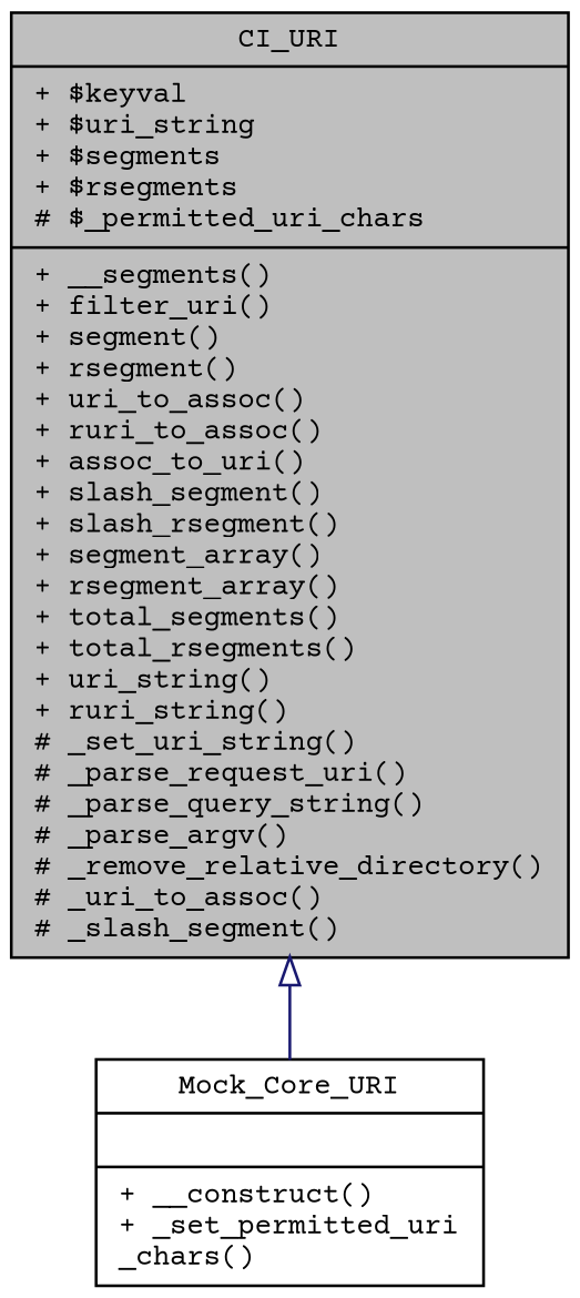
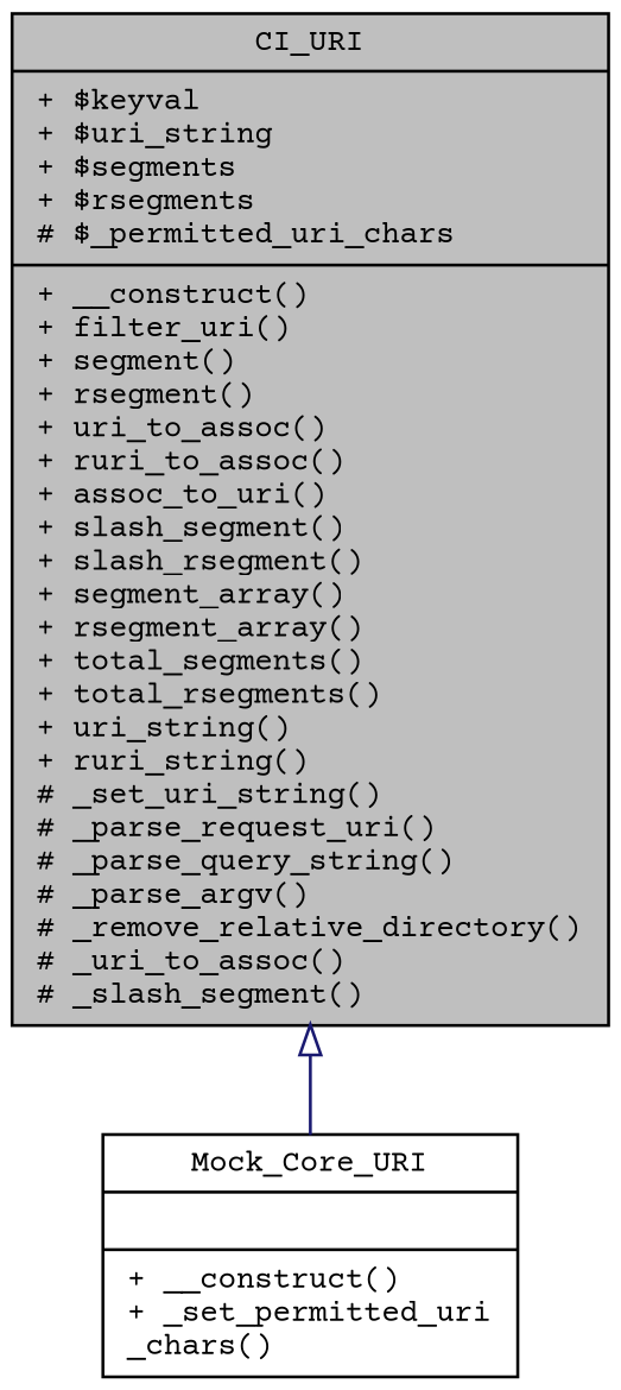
  digraph {
    fontname="Courier Prime"
    node [color=black fontname="Courier Prime" fontsize=10 shape=record style=filled]
-   n1 [fillcolor=grey75 fontcolor=black height=0.2 label="{CI_URI\n|+ $keyval\l+ $uri_string\l+ $segments\l+ $rsegments\l# $_permitted_uri_chars\l|+ __segments()\l+ filter_uri()\l+ segment()\l+ rsegment()\l+ uri_to_assoc()\l+ ruri_to_assoc()\l+ assoc_to_uri()\l+ slash_segment()\l+ slash_rsegment()\l+ segment_array()\l+ rsegment_array()\l+ total_segments()\l+ total_rsegments()\l+ uri_string()\l+ ruri_string()\l# _set_uri_string()\l# _parse_request_uri()\l# _parse_query_string()\l# _parse_argv()\l# _remove_relative_directory()\l# _uri_to_assoc()\l# _slash_segment()\l}" width=0.4]
+   n1 [fillcolor=grey75 fontcolor=black height=0.2 label="{CI_URI\n|+ $keyval\l+ $uri_string\l+ $segments\l+ $rsegments\l# $_permitted_uri_chars\l|+ __construct()\l+ filter_uri()\l+ segment()\l+ rsegment()\l+ uri_to_assoc()\l+ ruri_to_assoc()\l+ assoc_to_uri()\l+ slash_segment()\l+ slash_rsegment()\l+ segment_array()\l+ rsegment_array()\l+ total_segments()\l+ total_rsegments()\l+ uri_string()\l+ ruri_string()\l# _set_uri_string()\l# _parse_request_uri()\l# _parse_query_string()\l# _parse_argv()\l# _remove_relative_directory()\l# _uri_to_assoc()\l# _slash_segment()\l}" width=0.4]
    n2 [fillcolor=white height=0.2 label="{Mock_Core_URI\n||+ __construct()\l+ _set_permitted_uri\l_chars()\l}" width=0.4]
    n1 -> n2 [arrowtail=onormal color=midnightblue dir=back fontname="Courier Prime" fontsize=10 labelfontname=Helvetica labelfontsize=10 style=solid]
  }
